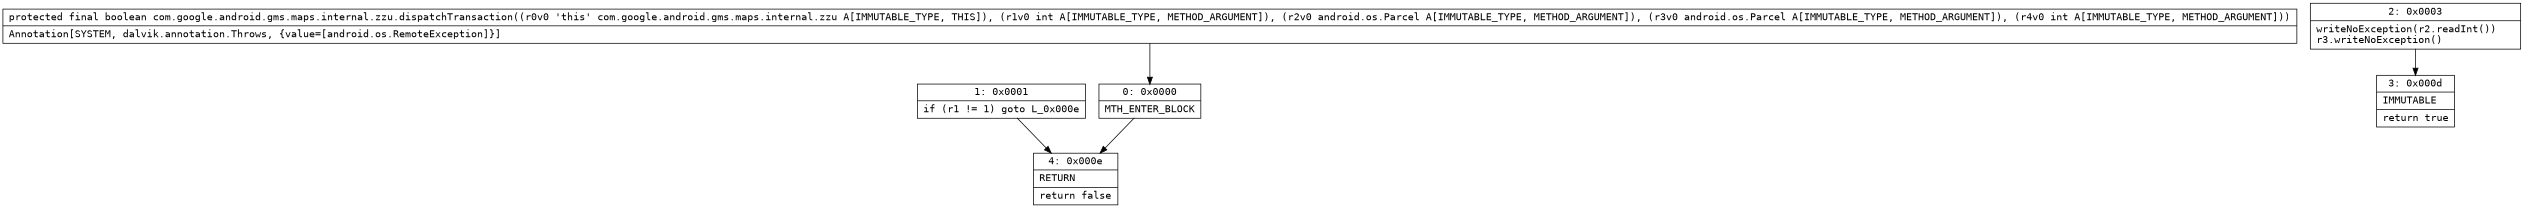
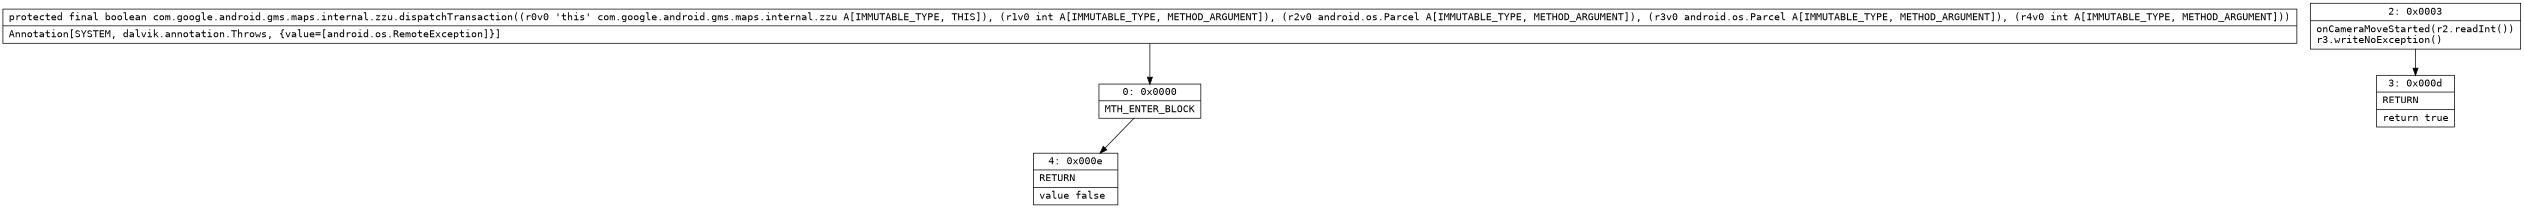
  digraph {
    fontname="DejaVu Sans Mono"
    node [fontname="DejaVu Sans Mono" shape=record]
    edge [fontname="DejaVu Sans Mono"]
    n1 [label="{0\:\ 0x0000|MTH_ENTER_BLOCK\l}"]
-   n2 [label="{4\:\ 0x000e|RETURN\l|return false\l}"]
-   n3 [label="{1\:\ 0x0001|if (r1 != 1) goto L_0x000e\l}"]
-   n4 [label="{2\:\ 0x0003|writeNoException(r2.readInt())\lr3.writeNoException()\l}"]
-   n5 [label="{3\:\ 0x000d|IMMUTABLE\l|return true\l}"]
+   n2 [label="{4\:\ 0x000e|RETURN\l|value false\l}"]
+   n4 [label="{2\:\ 0x0003|onCameraMoveStarted(r2.readInt())\lr3.writeNoException()\l}"]
+   n5 [label="{3\:\ 0x000d|RETURN\l|return true\l}"]
    n6 [label="{protected final boolean com.google.android.gms.maps.internal.zzu.dispatchTransaction((r0v0 'this' com.google.android.gms.maps.internal.zzu A[IMMUTABLE_TYPE, THIS]), (r1v0 int A[IMMUTABLE_TYPE, METHOD_ARGUMENT]), (r2v0 android.os.Parcel A[IMMUTABLE_TYPE, METHOD_ARGUMENT]), (r3v0 android.os.Parcel A[IMMUTABLE_TYPE, METHOD_ARGUMENT]), (r4v0 int A[IMMUTABLE_TYPE, METHOD_ARGUMENT]))  | Annotation[SYSTEM, dalvik.annotation.Throws, \{value=[android.os.RemoteException]\}]\l}"]
    n1 -> n2
-   n3 -> n2
    n4 -> n5
    n6 -> n1
  }
